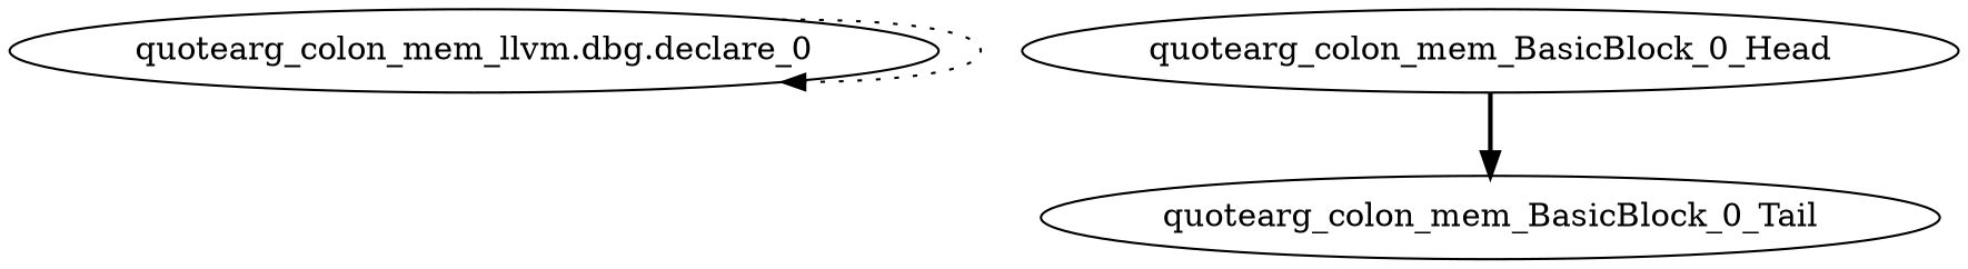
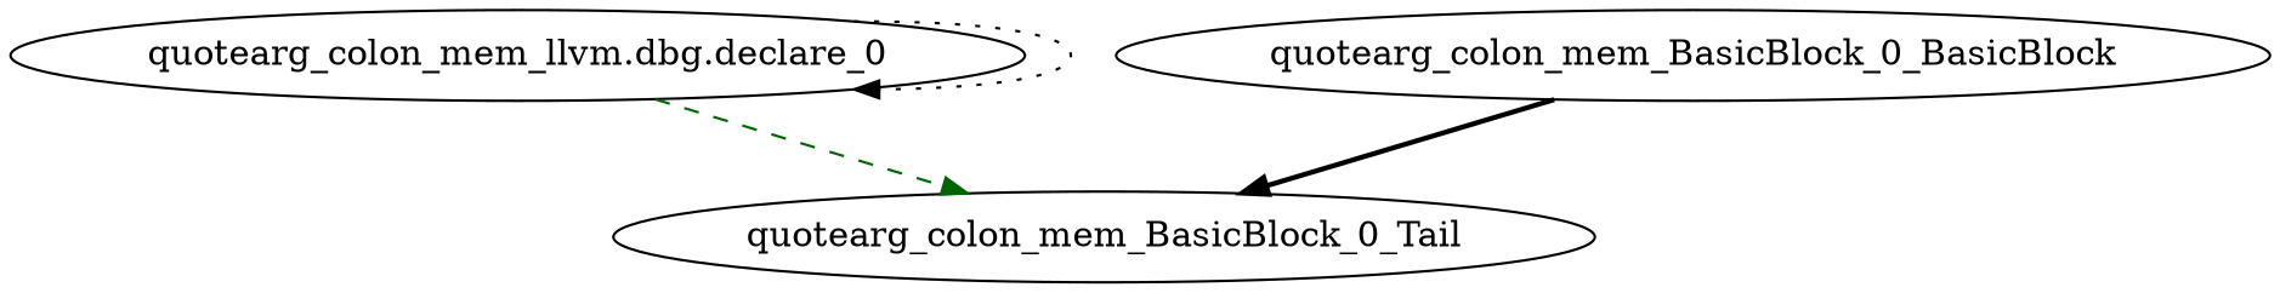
  digraph {
    edge [color=black]
    "quotearg_colon_mem_llvm.dbg.declare_0"
    quotearg_colon_mem_BasicBlock_0_Tail
-   quotearg_colon_mem_BasicBlock_0_Head
+   quotearg_colon_mem_BasicBlock_0_Head [label=quotearg_colon_mem_BasicBlock_0_BasicBlock]
    "quotearg_colon_mem_llvm.dbg.declare_0" -> "quotearg_colon_mem_llvm.dbg.declare_0" [style=dotted]
+   "quotearg_colon_mem_llvm.dbg.declare_0" -> quotearg_colon_mem_BasicBlock_0_Tail [color=darkgreen style=dashed]
    quotearg_colon_mem_BasicBlock_0_Head -> quotearg_colon_mem_BasicBlock_0_Tail [style=bold]
  }
